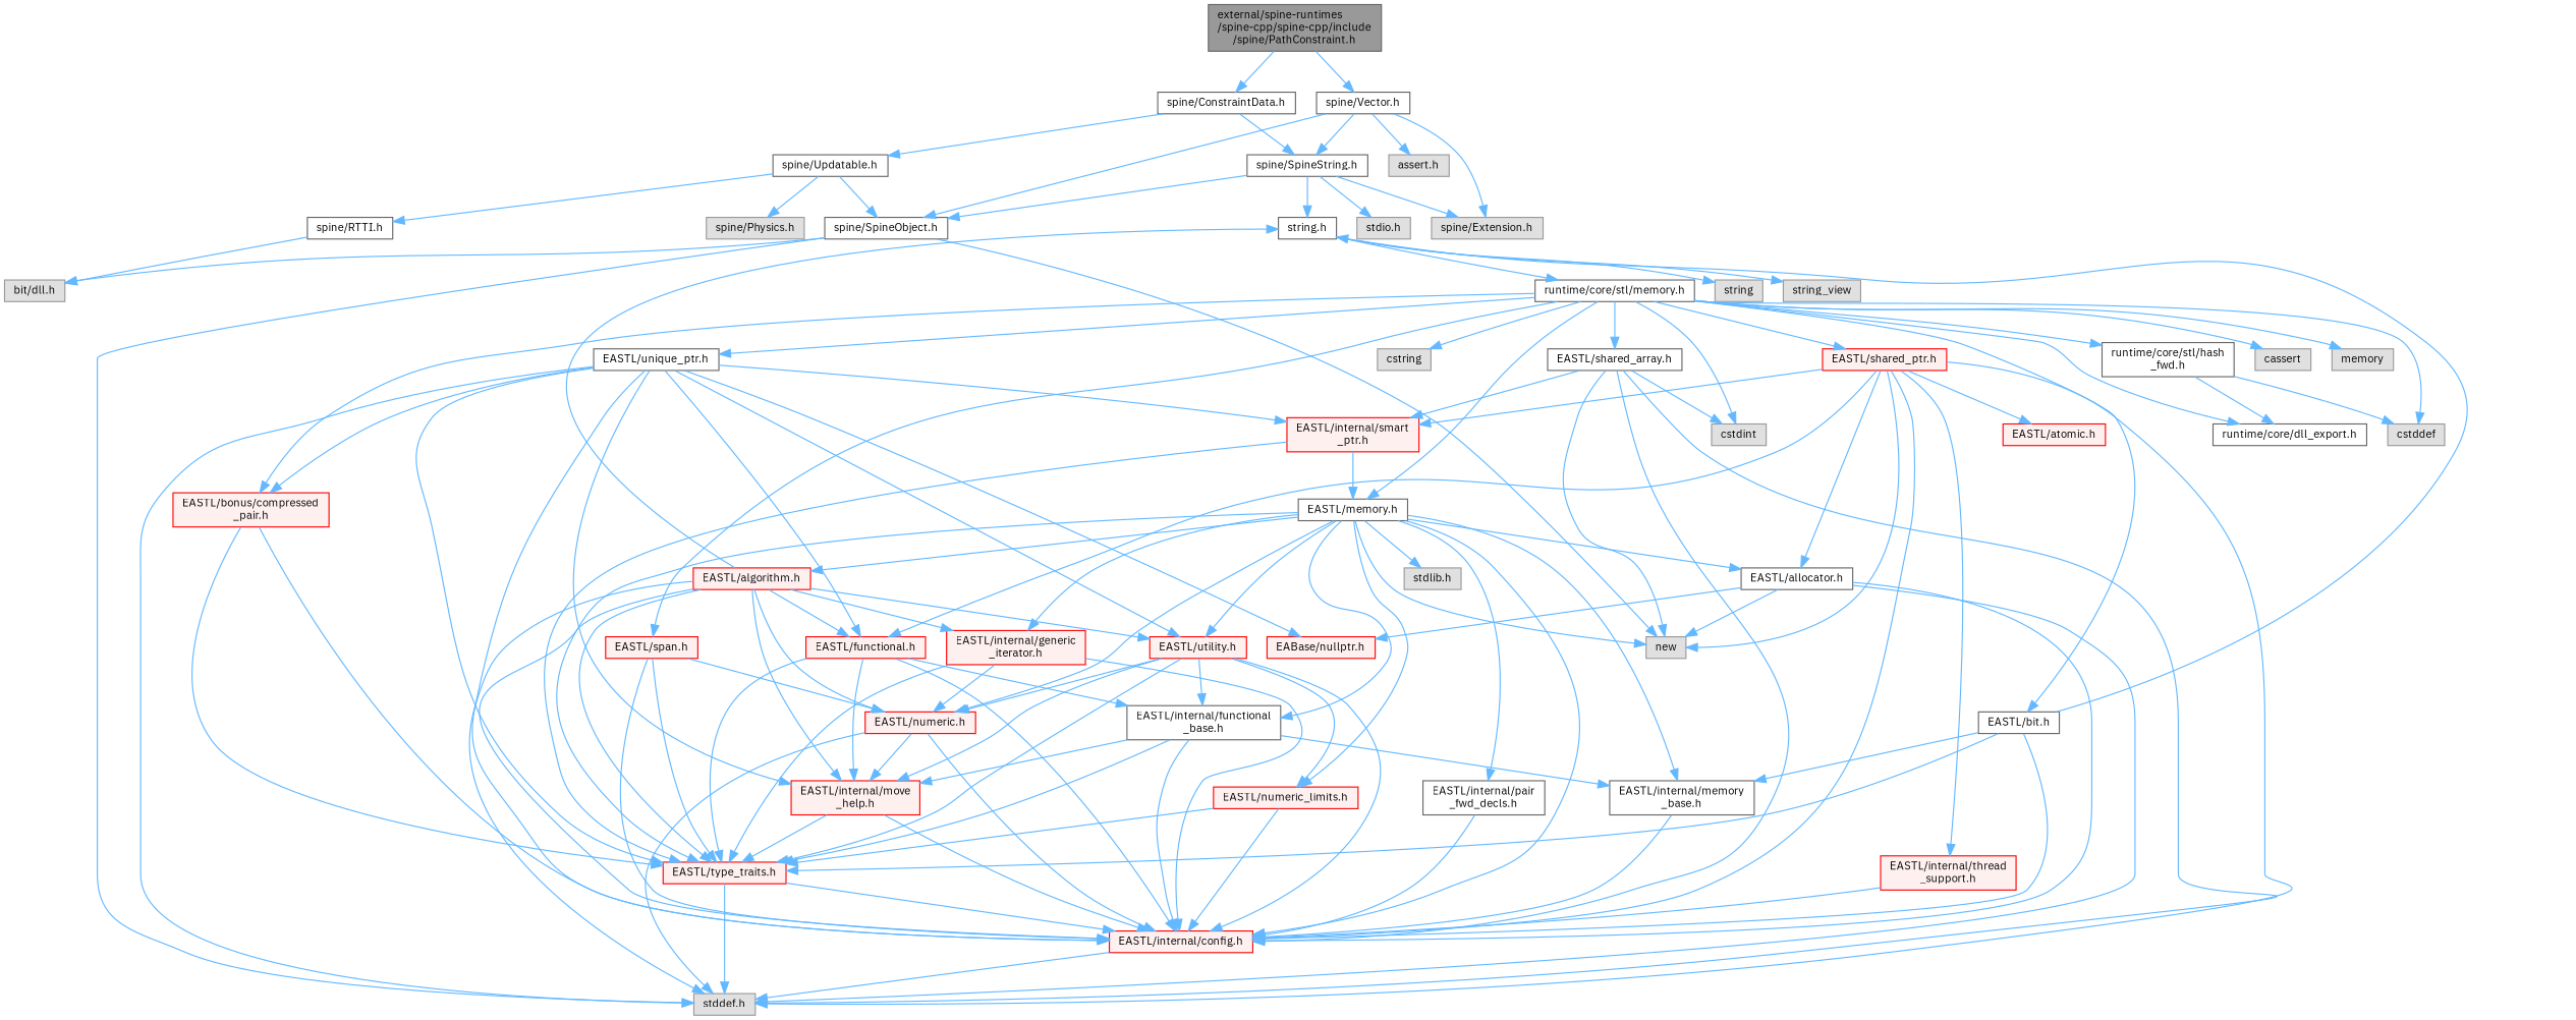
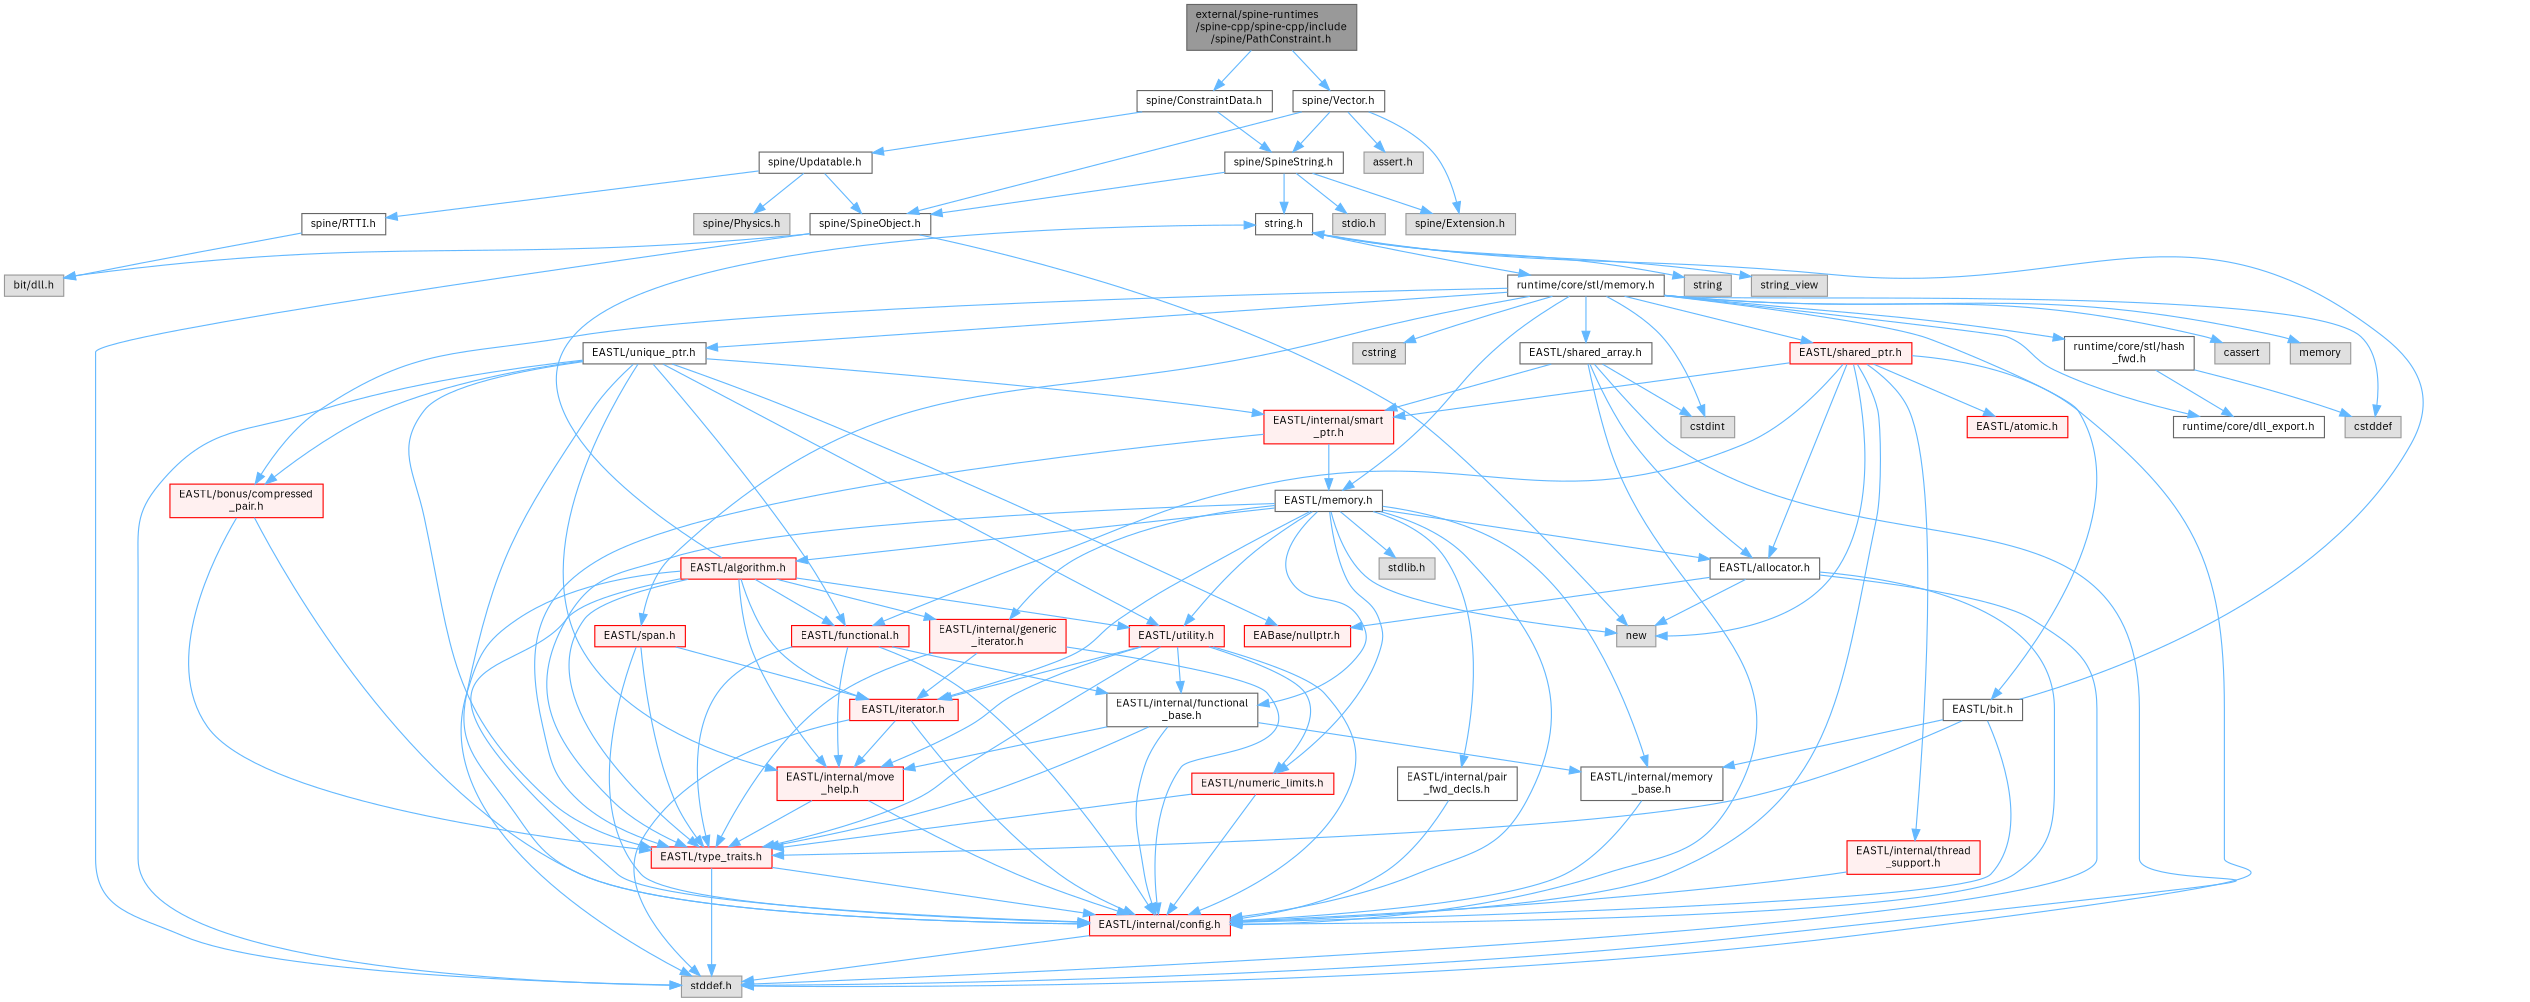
  digraph {
    fontname="IBM Plex Sans"
    node [color=grey40 fillcolor=white fontname="IBM Plex Sans" fontsize=10 shape=box style=filled]
    edge [color=steelblue1 fontname="IBM Plex Sans" fontsize=10 labelfontname=Helvetica labelfontsize=10 style=solid]
    n1 [color=gray40 fillcolor=grey60 fontcolor=black height=0.2 label="external/spine-runtimes\l/spine-cpp/spine-cpp/include\l/spine/PathConstraint.h" width=0.4]
    n2 [height=0.2 label="spine/ConstraintData.h" width=0.4]
    n3 [height=0.2 label="spine/Vector.h" width=0.4]
    n4 [height=0.2 label="spine/Updatable.h" width=0.4]
    n5 [height=0.2 label="spine/SpineString.h" width=0.4]
    n6 [height=0.2 label="spine/SpineObject.h" width=0.4]
    n7 [color=grey60 fillcolor="#E0E0E0" height=0.2 label="spine/Extension.h" width=0.4]
    n8 [color=grey60 fillcolor="#E0E0E0" height=0.2 label="assert.h" width=0.4]
    n9 [height=0.2 label="spine/RTTI.h" width=0.4]
    n10 [color=grey60 fillcolor="#E0E0E0" height=0.2 label="spine/Physics.h" width=0.4]
    n11 [height=0.2 label="string.h" width=0.4]
    n12 [color=grey60 fillcolor="#E0E0E0" height=0.2 label="stdio.h" width=0.4]
    n13 [color=grey60 fillcolor="#E0E0E0" height=0.2 label="bit/dll.h" width=0.4]
    n14 [color=grey60 fillcolor="#E0E0E0" height=0.2 label=new width=0.4]
    n15 [color=grey60 fillcolor="#E0E0E0" height=0.2 label="stddef.h" width=0.4]
    n16 [color=grey60 fillcolor="#E0E0E0" height=0.2 label=string width=0.4]
    n17 [color=grey60 fillcolor="#E0E0E0" height=0.2 label=string_view width=0.4]
    n18 [height=0.2 label="runtime/core/stl/memory.h" width=0.4]
    n19 [color=grey60 fillcolor="#E0E0E0" height=0.2 label=cstddef width=0.4]
    n20 [color=grey60 fillcolor="#E0E0E0" height=0.2 label=cstdint width=0.4]
    n21 [color=grey60 fillcolor="#E0E0E0" height=0.2 label=cassert width=0.4]
    n22 [color=grey60 fillcolor="#E0E0E0" height=0.2 label=memory width=0.4]
    n23 [color=grey60 fillcolor="#E0E0E0" height=0.2 label=cstring width=0.4]
    n24 [height=0.2 label="EASTL/bit.h" width=0.4]
    n25 [height=0.2 label="EASTL/memory.h" width=0.4]
    n26 [height=0.2 label="EASTL/shared_array.h" width=0.4]
    n27 [height=0.2 label="EASTL/unique_ptr.h" width=0.4]
    n28 [color=red fillcolor="#FFF0F0" height=0.2 label="EASTL/bonus/compressed\l_pair.h" width=0.4]
    n29 [color=red fillcolor="#FFF0F0" height=0.2 label="EASTL/shared_ptr.h" width=0.4]
    n30 [color=red fillcolor="#FFF0F0" height=0.2 label="EASTL/span.h" width=0.4]
    n31 [height=0.2 label="runtime/core/dll_export.h" width=0.4]
    n32 [height=0.2 label="runtime/core/stl/hash\l_fwd.h" width=0.4]
    n33 [color=red fillcolor="#FFF0F0" height=0.2 label="EASTL/internal/config.h" width=0.4]
    n34 [height=0.2 label="EASTL/internal/memory\l_base.h" width=0.4]
    n35 [color=red fillcolor="#FFF0F0" height=0.2 label="EASTL/type_traits.h" width=0.4]
    n36 [color=red fillcolor="#FFF0F0" height=0.2 label="EASTL/internal/generic\l_iterator.h" width=0.4]
-   n37 [color=red fillcolor="#FFF0F0" height=0.2 label="EASTL/numeric.h" width=0.4]
+   n37 [color=red fillcolor="#FFF0F0" height=0.2 label="EASTL/iterator.h" width=0.4]
    n38 [height=0.2 label="EASTL/internal/pair\l_fwd_decls.h" width=0.4]
    n39 [height=0.2 label="EASTL/internal/functional\l_base.h" width=0.4]
    n40 [color=red fillcolor="#FFF0F0" height=0.2 label="EASTL/algorithm.h" width=0.4]
    n41 [color=red fillcolor="#FFF0F0" height=0.2 label="EASTL/utility.h" width=0.4]
    n42 [color=red fillcolor="#FFF0F0" height=0.2 label="EASTL/numeric_limits.h" width=0.4]
    n43 [height=0.2 label="EASTL/allocator.h" width=0.4]
    n44 [color=grey60 fillcolor="#E0E0E0" height=0.2 label="stdlib.h" width=0.4]
    n45 [color=red fillcolor="#FFF0F0" height=0.2 label="EASTL/internal/smart\l_ptr.h" width=0.4]
    n46 [color=red fillcolor="#FFF0F0" height=0.2 label="EASTL/internal/move\l_help.h" width=0.4]
    n47 [color=red fillcolor="#FFF0F0" height=0.2 label="EASTL/functional.h" width=0.4]
    n48 [color=red fillcolor="#FFF0F0" height=0.2 label="EABase/nullptr.h" width=0.4]
    n49 [color=red fillcolor="#FFF0F0" height=0.2 label="EASTL/internal/thread\l_support.h" width=0.4]
    n50 [color=red fillcolor="#FFF0F0" height=0.2 label="EASTL/atomic.h" width=0.4]
    n1 -> n2
    n1 -> n3
    n2 -> n4
    n2 -> n5
    n3 -> n5
    n3 -> n6
    n3 -> n7
    n3 -> n8
    n4 -> n6
    n4 -> n9
    n4 -> n10
    n5 -> n6
    n5 -> n7
    n5 -> n11
    n5 -> n12
    n6 -> n13
    n6 -> n14
    n6 -> n15
    n9 -> n13
    n11 -> n16
    n11 -> n17
    n11 -> n18
    n18 -> n19
    n18 -> n20
    n18 -> n21
    n18 -> n22
    n18 -> n23
    n18 -> n24
    n18 -> n25
    n18 -> n26
    n18 -> n27
    n18 -> n28
    n18 -> n29
    n18 -> n30
    n18 -> n31
    n18 -> n32
    n24 -> n11
    n24 -> n33
    n24 -> n34
    n24 -> n35
    n25 -> n14
    n25 -> n33
    n25 -> n34
    n25 -> n35
    n25 -> n36
    n25 -> n37
    n25 -> n38
    n25 -> n39
    n25 -> n40
    n25 -> n41
    n25 -> n42
    n25 -> n43
    n25 -> n44
-   n26 -> n14
+   n26 -> n43
    n26 -> n15
    n26 -> n20
    n26 -> n33
    n26 -> n45
    n27 -> n15
    n27 -> n28
    n27 -> n33
    n27 -> n35
    n27 -> n41
    n27 -> n45
    n27 -> n46
    n27 -> n47
    n27 -> n48
    n28 -> n33
    n28 -> n35
    n29 -> n14
    n29 -> n15
    n29 -> n33
    n29 -> n43
    n29 -> n45
    n29 -> n47
    n29 -> n49
    n29 -> n50
    n30 -> n33
    n30 -> n35
    n30 -> n37
    n32 -> n19
    n32 -> n31
    n33 -> n15
    n34 -> n33
    n35 -> n15
    n35 -> n33
    n36 -> n33
    n36 -> n35
    n36 -> n37
    n37 -> n15
    n37 -> n33
    n37 -> n46
    n38 -> n33
    n39 -> n33
    n39 -> n34
    n39 -> n35
    n39 -> n46
    n40 -> n11
    n40 -> n15
    n40 -> n33
    n40 -> n35
    n40 -> n36
    n40 -> n37
    n40 -> n41
    n40 -> n46
    n40 -> n47
    n41 -> n33
    n41 -> n35
    n41 -> n37
    n41 -> n39
    n41 -> n42
    n41 -> n46
    n42 -> n33
    n42 -> n35
    n43 -> n14
    n43 -> n15
    n43 -> n33
    n43 -> n48
    n45 -> n25
    n45 -> n35
    n46 -> n33
    n46 -> n35
    n47 -> n33
    n47 -> n35
    n47 -> n39
    n47 -> n46
    n49 -> n33
  }
